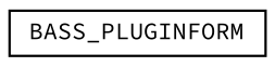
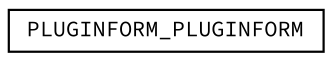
  digraph {
    rankdir=LR
    fontname="Source Code Pro"
-   n1 [color=black fillcolor=white fontname="Source Code Pro" fontsize=10 height=0.2 label=BASS_PLUGINFORM shape=record style=filled width=0.4]
+   n1 [color=black fillcolor=white fontname="Source Code Pro" fontsize=10 height=0.2 label=PLUGINFORM_PLUGINFORM shape=record style=filled width=0.4]
  }
